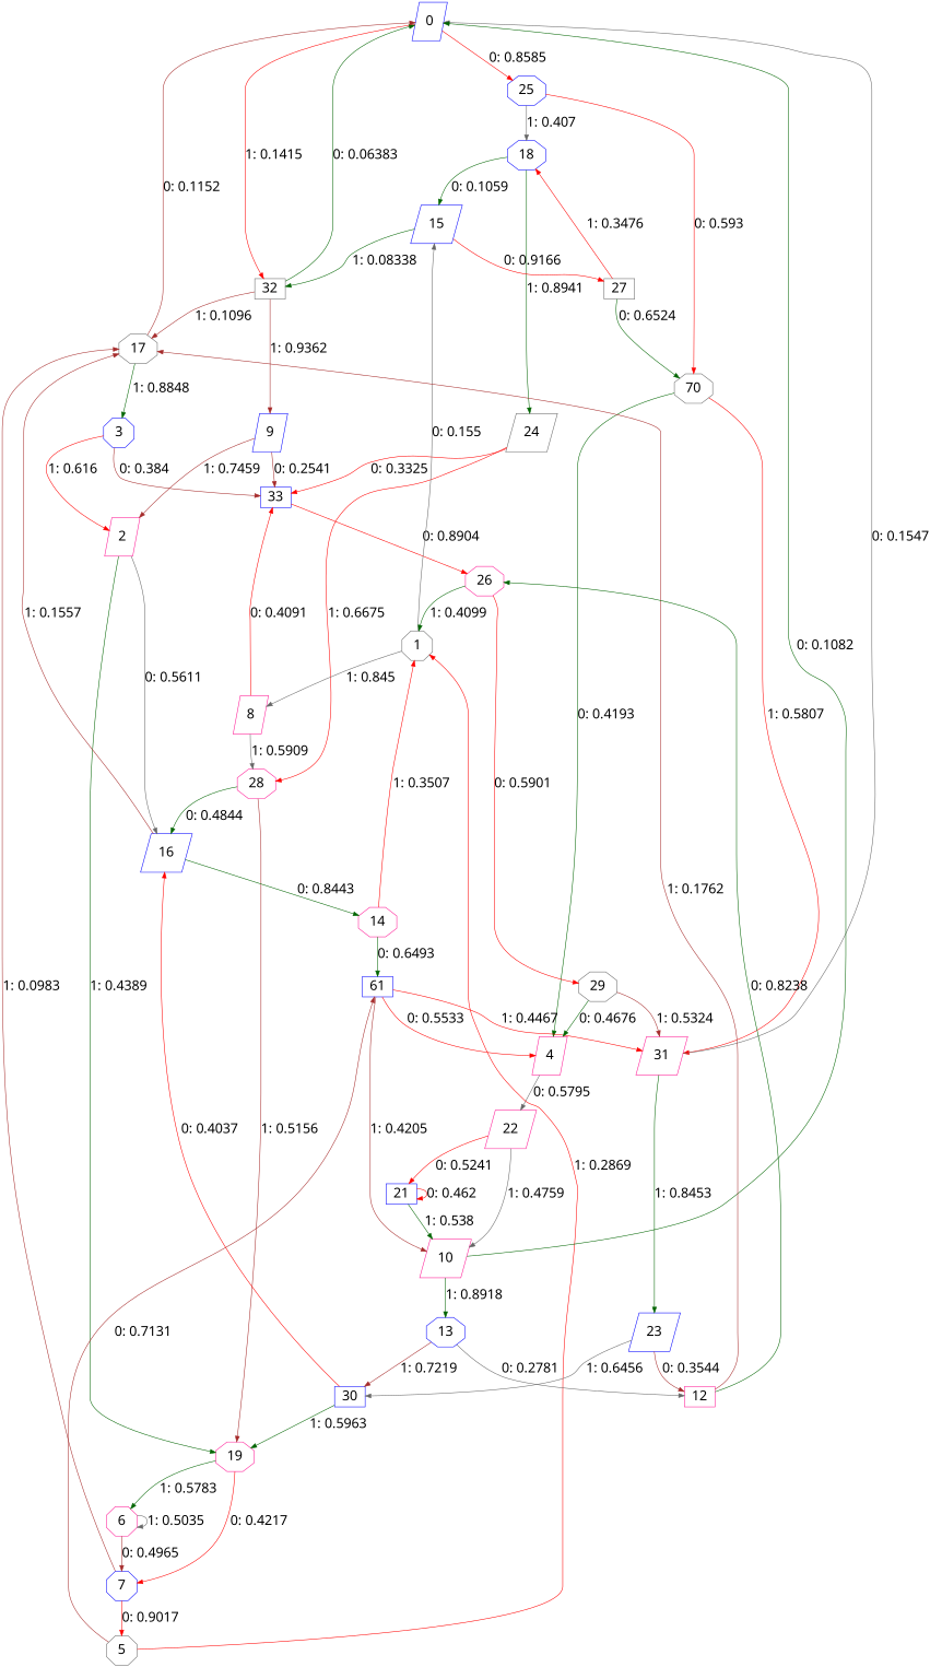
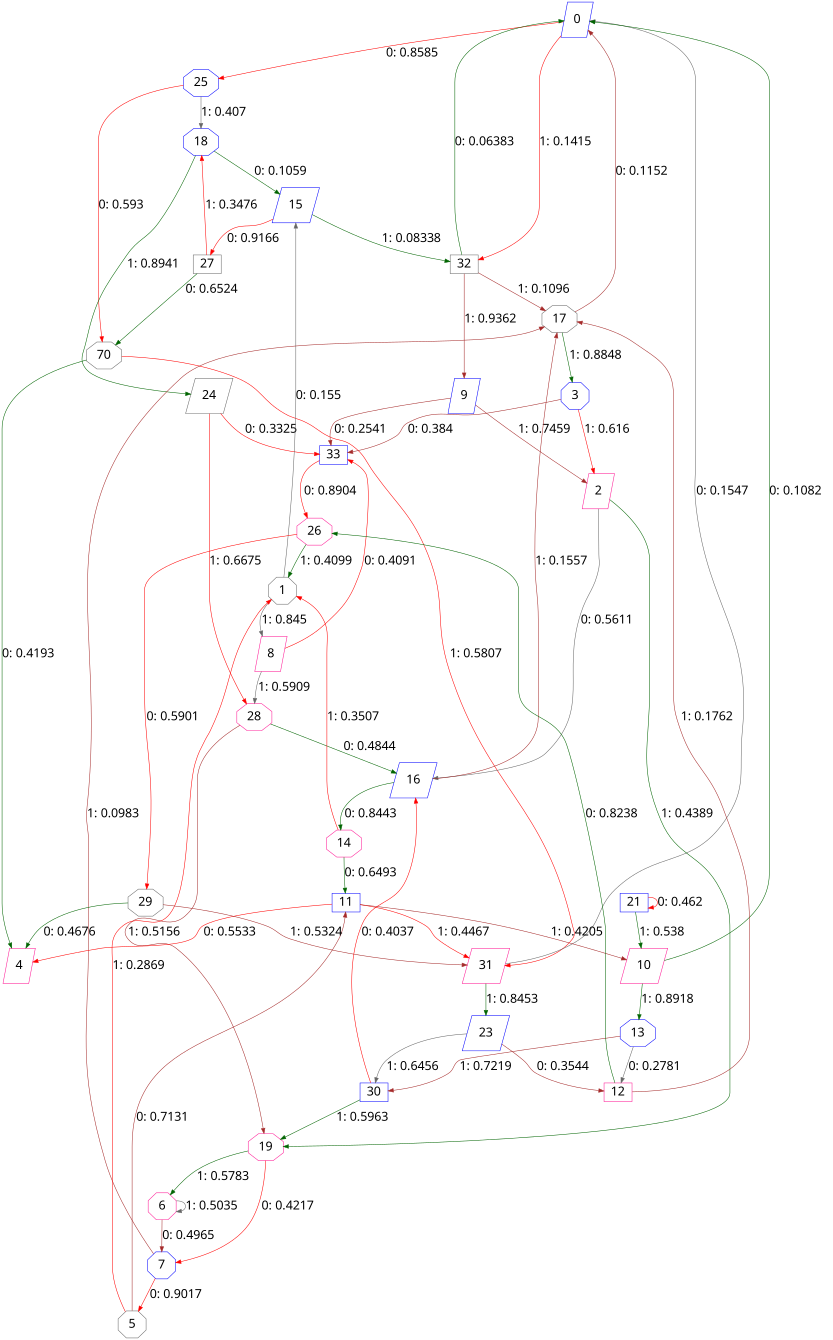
  digraph {
    fontname="Noto Sans"
    node [color=blue fontname="Noto Sans" fontsize=24 shape=octagon]
    edge [color=red fontname="Noto Sans" fontsize=24]
    0 [shape=parallelogram]
    25
    32 [color=gray40 shape=box]
    18
    n5 [color=gray40 label=70]
    9 [shape=parallelogram]
    17 [color=gray40]
    15 [shape=parallelogram]
    24 [color=gray40 shape=parallelogram]
    4 [color=deeppink shape=parallelogram]
    31 [color=deeppink shape=parallelogram]
    33 [shape=box]
    2 [color=deeppink shape=parallelogram]
    1 [color=gray40]
    8 [color=deeppink shape=parallelogram]
    27 [color=gray40 shape=box]
    28 [color=deeppink]
    26 [color=deeppink]
    16 [shape=parallelogram]
    19 [color=deeppink]
    14 [color=deeppink]
    6 [color=deeppink]
    7
    3
-   11 [shape=box label=61]
+   11 [shape=box]
    5 [color=gray40]
    29 [color=gray40]
-   22 [color=deeppink shape=parallelogram]
    10 [color=deeppink shape=parallelogram]
    21 [shape=box]
    13
    12 [color=deeppink shape=box]
    30 [shape=box]
    23 [shape=parallelogram]
    0 -> 25 [label="0: 0.8585   "]
    0 -> 32 [label="1: 0.1415   "]
    25 -> 18 [color=gray40 label="1: 0.407    "]
    25 -> n5 [label="0: 0.593    "]
    32 -> 0 [color=darkgreen label="0: 0.06383  "]
    32 -> 9 [color=brown label="1: 0.9362   "]
    32 -> 17 [color=brown label="1: 0.1096   "]
    18 -> 15 [color=darkgreen label="0: 0.1059   "]
    18 -> 24 [color=darkgreen label="1: 0.8941   "]
    n5 -> 4 [color=darkgreen label="0: 0.4193   "]
    n5 -> 31 [label="1: 0.5807   "]
    9 -> 33 [color=brown label="0: 0.2541   "]
    9 -> 2 [color=brown label="1: 0.7459   "]
    17 -> 0 [color=brown label="0: 0.1152   "]
    17 -> 3 [color=darkgreen label="1: 0.8848   "]
    15 -> 32 [color=darkgreen label="1: 0.08338  "]
    15 -> 27 [label="0: 0.9166   "]
    24 -> 33 [label="0: 0.3325   "]
    24 -> 28 [label="1: 0.6675   "]
-   4 -> 22 [color=gray40 label="0: 0.5795   "]
    31 -> 0 [color=gray40 label="0: 0.1547   "]
    31 -> 23 [color=darkgreen label="1: 0.8453   "]
    33 -> 26 [label="0: 0.8904   "]
    2 -> 16 [color=gray40 label="0: 0.5611   "]
    2 -> 19 [color=darkgreen label="1: 0.4389   "]
    1 -> 15 [color=gray40 label="0: 0.155    "]
    1 -> 8 [color=gray40 label="1: 0.845    "]
    8 -> 33 [label="0: 0.4091   "]
    8 -> 28 [color=gray40 label="1: 0.5909   "]
    27 -> 18 [label="1: 0.3476   "]
    27 -> n5 [color=darkgreen label="0: 0.6524   "]
    28 -> 16 [color=darkgreen label="0: 0.4844   "]
    28 -> 19 [color=brown label="1: 0.5156   "]
    26 -> 1 [color=darkgreen label="1: 0.4099   "]
    26 -> 29 [label="0: 0.5901   "]
    16 -> 17 [color=brown label="1: 0.1557   "]
    16 -> 14 [color=darkgreen label="0: 0.8443   "]
    19 -> 6 [color=darkgreen label="1: 0.5783   "]
    19 -> 7 [label="0: 0.4217   "]
    14 -> 1 [label="1: 0.3507   "]
    14 -> 11 [color=darkgreen label="0: 0.6493   "]
    6 -> 6 [color=gray40 label="1: 0.5035   "]
    6 -> 7 [color=brown label="0: 0.4965   "]
    7 -> 17 [color=brown label="1: 0.0983   "]
    7 -> 5 [label="0: 0.9017   "]
    3 -> 33 [color=brown label="0: 0.384    "]
    3 -> 2 [label="1: 0.616    "]
    11 -> 4 [label="0: 0.5533   "]
    11 -> 31 [label="1: 0.4467   "]
    11 -> 10 [color=brown label="1: 0.4205   "]
    5 -> 1 [label="1: 0.2869   "]
    5 -> 11 [color=brown label="0: 0.7131   "]
    29 -> 4 [color=darkgreen label="0: 0.4676   "]
    29 -> 31 [color=brown label="1: 0.5324   "]
-   22 -> 10 [color=gray40 label="1: 0.4759   "]
-   22 -> 21 [label="0: 0.5241   "]
    10 -> 0 [color=darkgreen label="0: 0.1082   "]
    10 -> 13 [color=darkgreen label="1: 0.8918   "]
    21 -> 10 [color=darkgreen label="1: 0.538    "]
    21 -> 21 [label="0: 0.462    "]
    13 -> 12 [color=gray40 label="0: 0.2781   "]
    13 -> 30 [color=brown label="1: 0.7219   "]
    12 -> 17 [color=brown label="1: 0.1762   "]
    12 -> 26 [color=darkgreen label="0: 0.8238   "]
    30 -> 16 [label="0: 0.4037   "]
    30 -> 19 [color=darkgreen label="1: 0.5963   "]
    23 -> 12 [color=brown label="0: 0.3544   "]
    23 -> 30 [color=gray40 label="1: 0.6456   "]
  }
